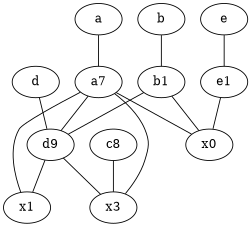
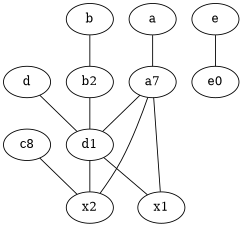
  graph {
    node [labelfontsize=50]
    n1 [label=c8]
-   x2 [label=x3]
+   x2
    n3 [label=a7]
-   x0
-   d1 [label=d9]
+   d1
    x1
    d
-   e1
+   e1 [label=e0]
    e
    a
    b
-   b1
+   b1 [label=b2]
    n1 -- x2
    n3 -- x2
-   n3 -- x0
    n3 -- d1
    n3 -- x1
    d1 -- x2
    d1 -- x1
    d -- d1
-   e1 -- x0
    e -- e1
    a -- n3
    b -- b1
-   b1 -- x0
    b1 -- d1
  }
